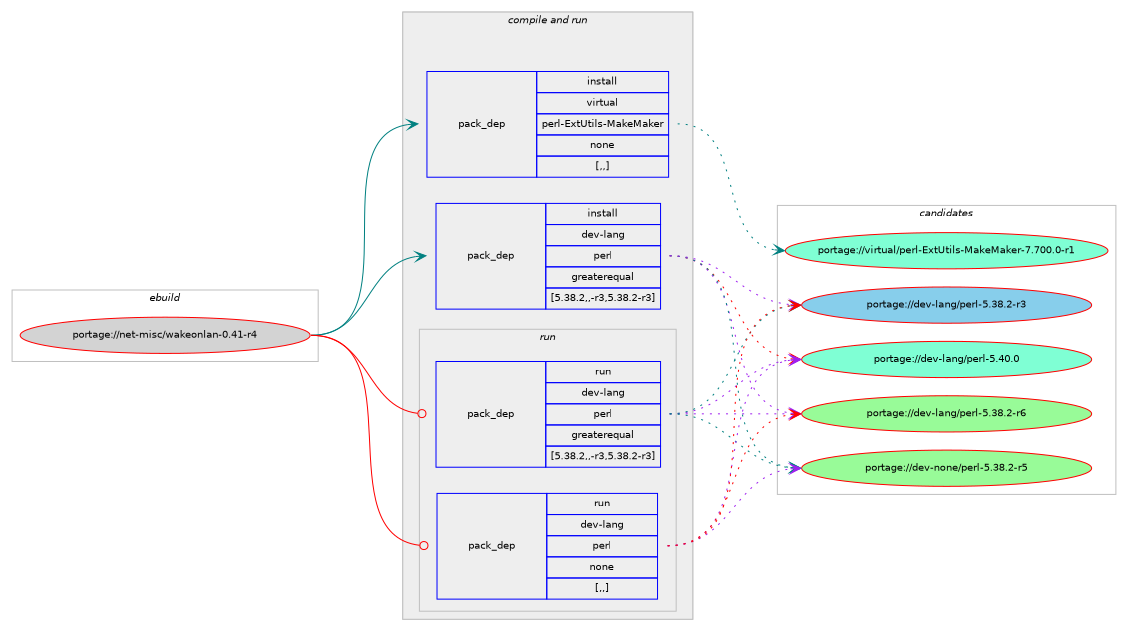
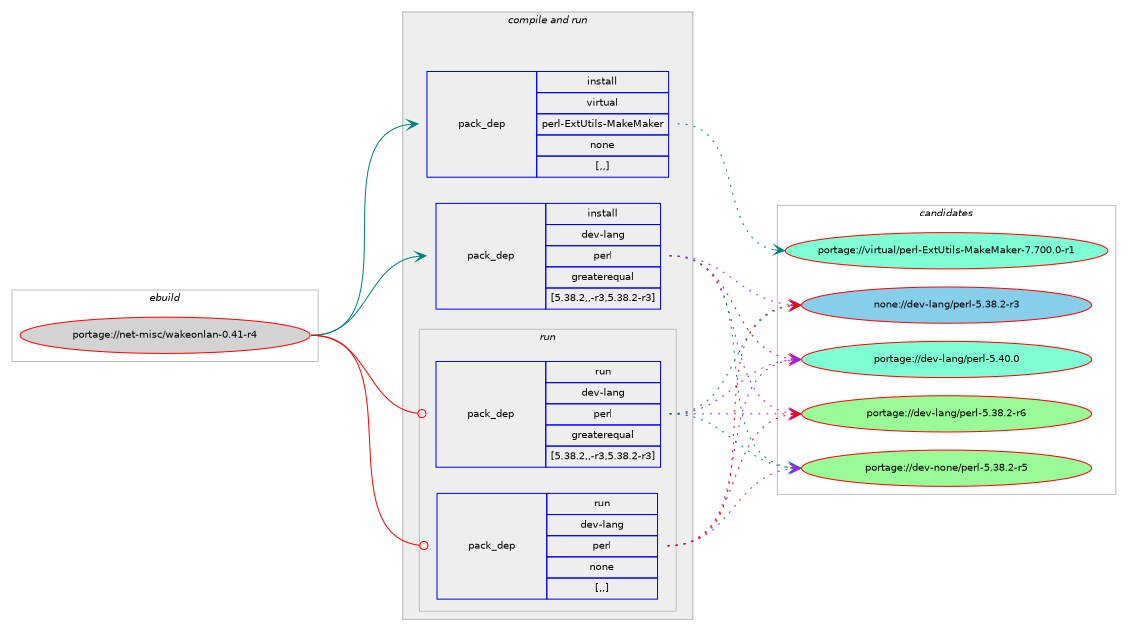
  digraph {
    compound=true
    concentrate=true
    fontname=Helvetica
    fontsize=10
    newrank=true
    rankdir=LR
    ranksep=1.5
    node [color=red fontname=Helvetica fontsize=10 style=filled]
    edge [arrowhead=vee color=teal headport=w style=dotted tailport=e weight=100]
    n1 [fillcolor=lightgrey label="portage://net-misc/wakeonlan-0.41-r4" width=4]
    n2 [color=blue label=<<TABLE BORDER="0" CELLBORDER="1" CELLSPACING="0" CELLPADDING="4" WIDTH="220"><TR><TD ROWSPAN="6" CELLPADDING="30">pack_dep</TD></TR><TR><TD WIDTH="110">install</TD></TR><TR><TD>dev-lang</TD></TR><TR><TD>perl</TD></TR><TR><TD>greaterequal</TD></TR><TR><TD>[5.38.2,,-r3,5.38.2-r3]</TD></TR></TABLE>> shape=none style=""]
    n3 [color=blue label=<<TABLE BORDER="0" CELLBORDER="1" CELLSPACING="0" CELLPADDING="4" WIDTH="220"><TR><TD ROWSPAN="6" CELLPADDING="30">pack_dep</TD></TR><TR><TD WIDTH="110">install</TD></TR><TR><TD>virtual</TD></TR><TR><TD>perl-ExtUtils-MakeMaker</TD></TR><TR><TD>none</TD></TR><TR><TD>[,,]</TD></TR></TABLE>> shape=none style=""]
    n4 [color=blue label=<<TABLE BORDER="0" CELLBORDER="1" CELLSPACING="0" CELLPADDING="4" WIDTH="220"><TR><TD ROWSPAN="6" CELLPADDING="30">pack_dep</TD></TR><TR><TD WIDTH="110">run</TD></TR><TR><TD>dev-lang</TD></TR><TR><TD>perl</TD></TR><TR><TD>greaterequal</TD></TR><TR><TD>[5.38.2,,-r3,5.38.2-r3]</TD></TR></TABLE>> shape=none style=""]
    n5 [color=blue label=<<TABLE BORDER="0" CELLBORDER="1" CELLSPACING="0" CELLPADDING="4" WIDTH="220"><TR><TD ROWSPAN="6" CELLPADDING="30">pack_dep</TD></TR><TR><TD WIDTH="110">run</TD></TR><TR><TD>dev-lang</TD></TR><TR><TD>perl</TD></TR><TR><TD>none</TD></TR><TR><TD>[,,]</TD></TR></TABLE>> shape=none style=""]
    n6 [fillcolor=aquamarine label="portage://dev-lang/perl-5.40.0" width=4]
    n7 [fillcolor=palegreen label="portage://dev-lang/perl-5.38.2-r6" width=4]
    n8 [fillcolor=palegreen label="portage://dev-none/perl-5.38.2-r5" width=4]
-   n9 [fillcolor=skyblue label="portage://dev-lang/perl-5.38.2-r3" width=4]
+   n9 [fillcolor=skyblue label="none://dev-lang/perl-5.38.2-r3" width=4]
    n10 [fillcolor=aquamarine label="portage://virtual/perl-ExtUtils-MakeMaker-7.700.0-r1" width=4]
    subgraph cluster_1 {
      color=gray
      label=<<i>ebuild</i>>
      n1
    }
    subgraph cluster_2 {
      color=gray
      label=<<i>dependencies</i>>
      subgraph cluster_3 {
        color=gray
        fillcolor="#eeeeee"
        label=<<i>compile</i>>
        style=filled
        subgraph sub_4 {
          color=gray
          fillcolor="#eeeeee"
          label=<<i>compile</i>>
          style=filled
          n2
        }
        subgraph sub_5 {
          color=gray
          fillcolor="#eeeeee"
          label=<<i>compile</i>>
          style=filled
          n3
        }
      }
      subgraph cluster_6 {
        color=gray
        fillcolor="#eeeeee"
        label=<<i>compile and run</i>>
        style=filled
      }
      subgraph cluster_7 {
        color=gray
        fillcolor="#eeeeee"
        label=<<i>run</i>>
        style=filled
        subgraph sub_8 {
          color=gray
          fillcolor="#eeeeee"
          label=<<i>run</i>>
          style=filled
          n4
        }
        subgraph sub_9 {
          color=gray
          fillcolor="#eeeeee"
          label=<<i>run</i>>
          style=filled
          n5
        }
      }
    }
    subgraph cluster_10 {
      color=gray
      label=<<i>candidates</i>>
      rank=same
      subgraph sub_11 {
        color=black
        label=<<i>candidates</i>>
        nodesep=1
        rank=same
        n6
        n7
        n8
        n9
      }
      subgraph sub_12 {
        color=black
        label=<<i>candidates</i>>
        nodesep=1
        rank=same
        n10
      }
      subgraph sub_13 {
        color=black
        label=<<i>candidates</i>>
        nodesep=1
        rank=same
        n6
        n7
        n8
        n9
      }
      subgraph sub_14 {
        color=black
        label=<<i>candidates</i>>
        nodesep=1
        rank=same
        n6
        n7
        n8
        n9
      }
    }
    n1 -> n2 [style=solid weight=20]
    n1 -> n3 [style=solid weight=20]
    n1 -> n4 [arrowhead=odot color=red style=solid weight=20]
    n1 -> n5 [arrowhead=odot color=red style=solid weight=20]
    n2 -> n6 [color=red]
    n2 -> n7 [color=purple]
    n2 -> n8
    n2 -> n9 [color=purple]
    n3 -> n10
    n4 -> n6 [color=purple]
    n4 -> n7 [color=purple]
    n4 -> n8
    n4 -> n9
    n5 -> n6 [color=purple]
    n5 -> n7 [color=red]
    n5 -> n8 [color=purple]
    n5 -> n9 [color=red]
  }
